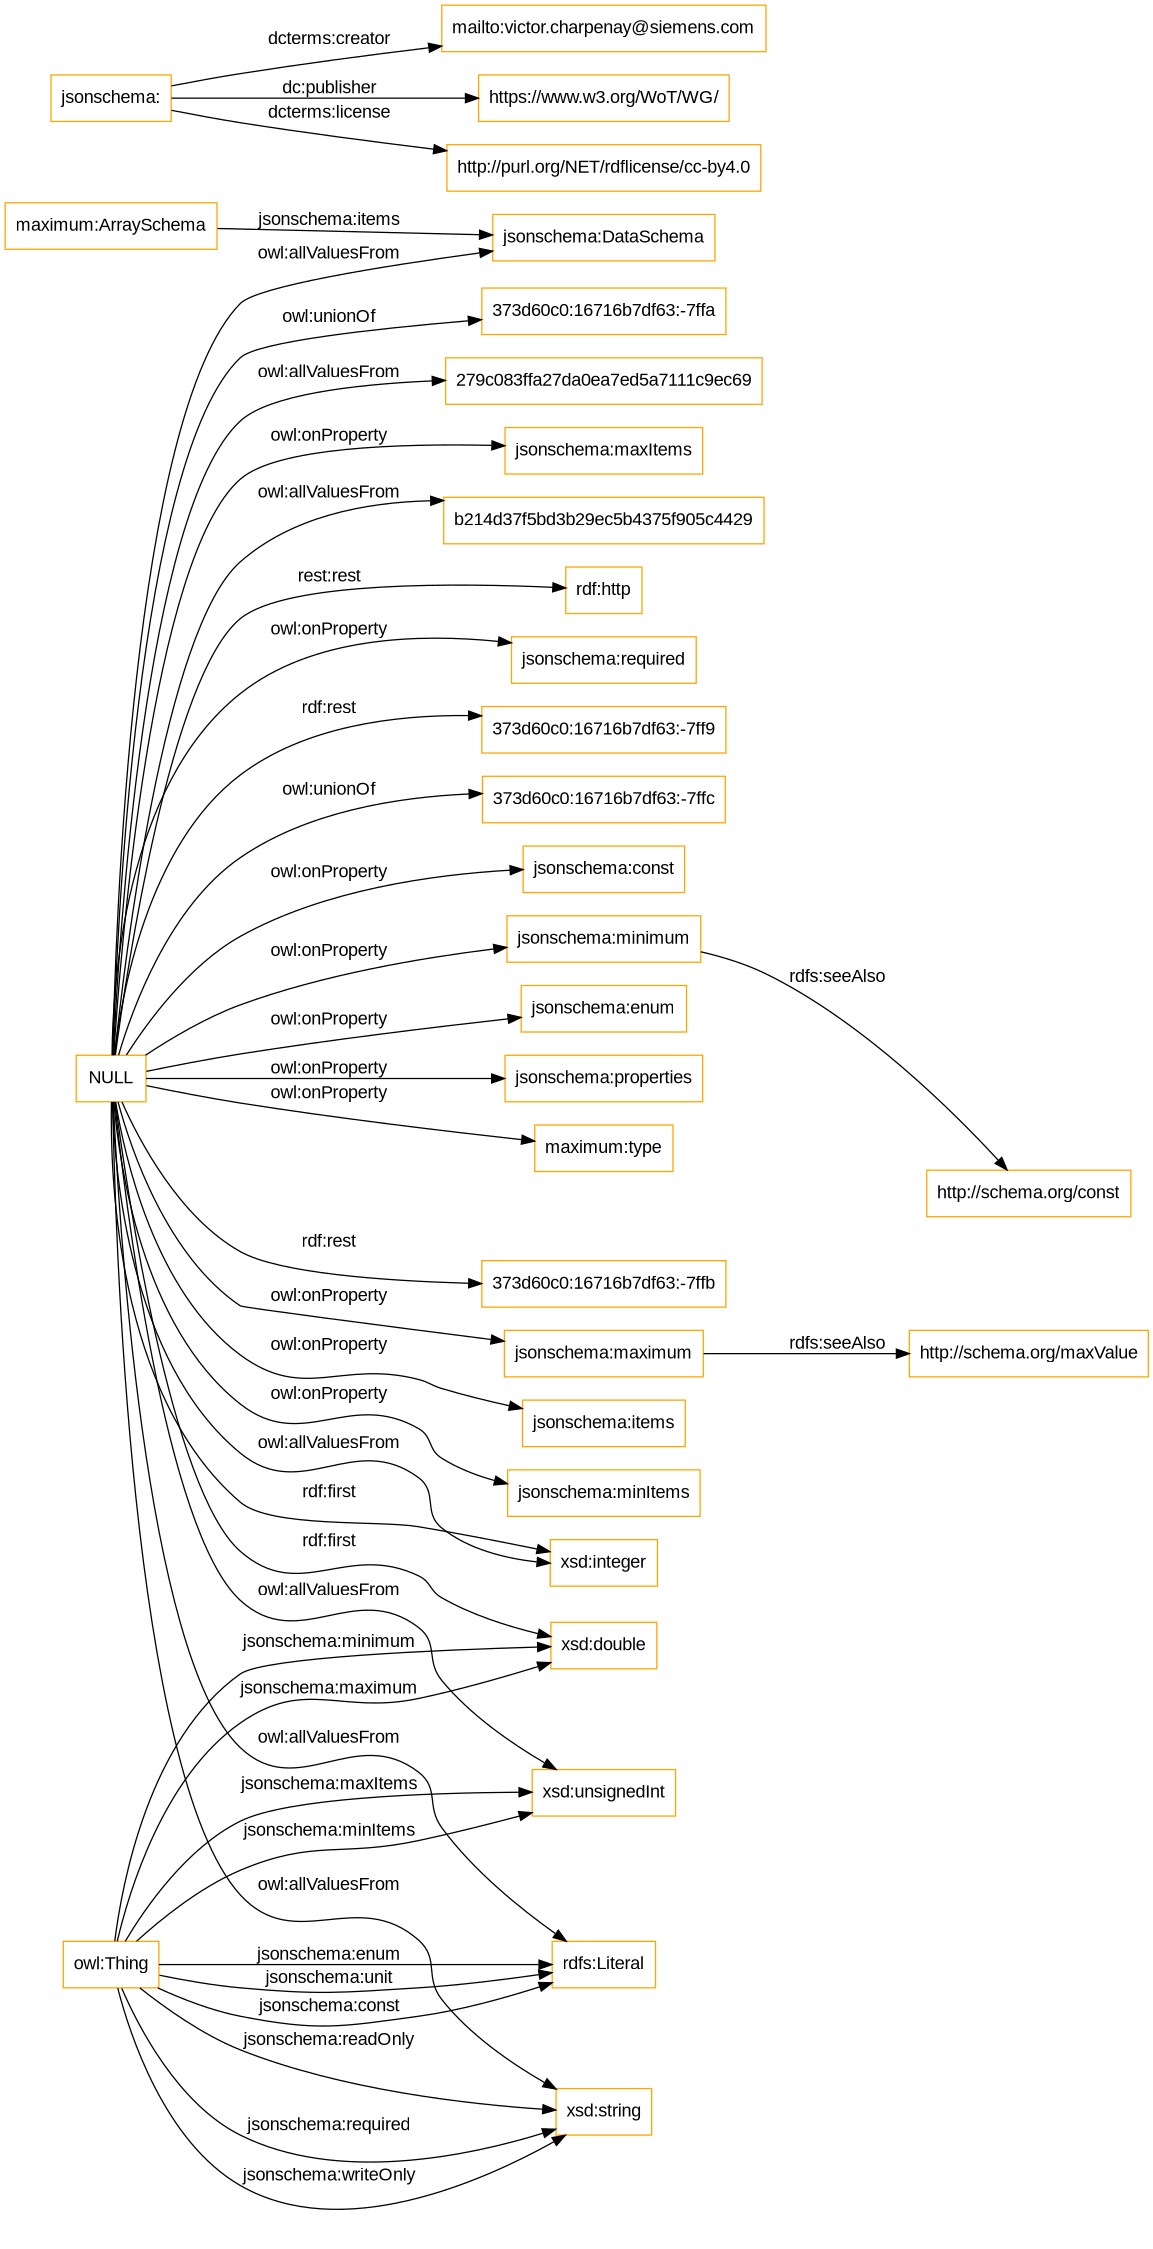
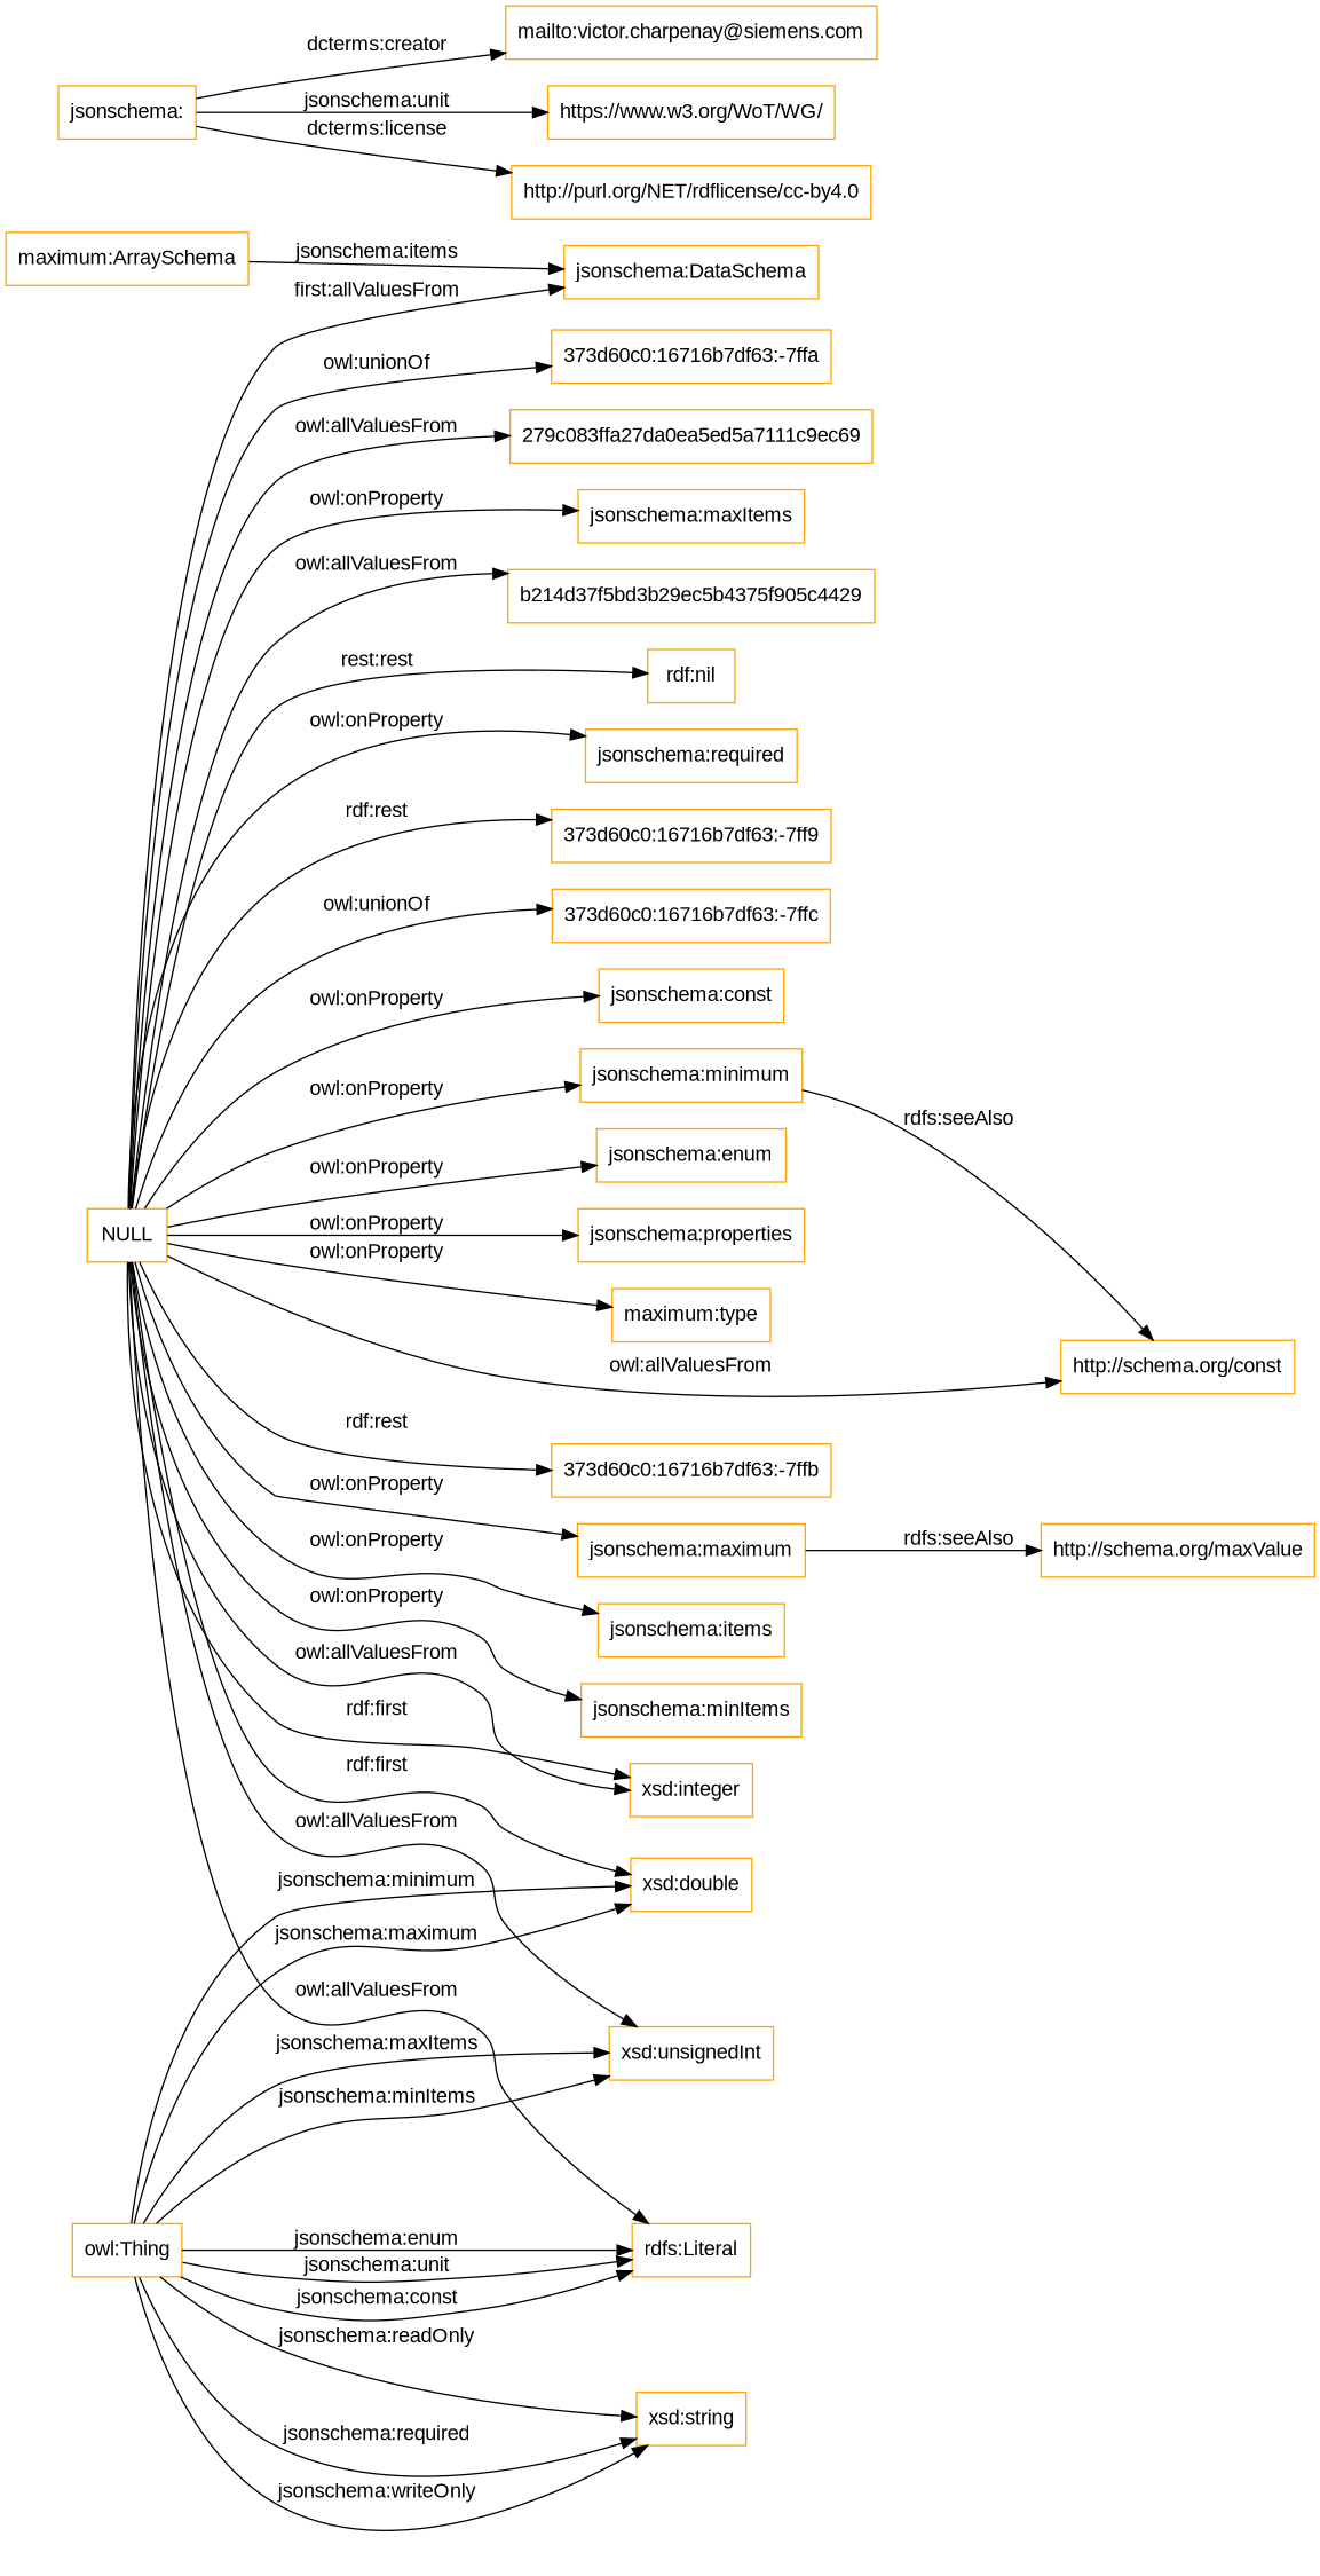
  digraph {
    fontname="Liberation Sans"
    rankdir=LR
    node [color=orange fontname="Liberation Sans" shape=rectangle]
    edge [fontname="Liberation Sans"]
    n1 [label="maximum:ArraySchema"]
    "jsonschema:DataSchema"
    NULL
    "373d60c0:16716b7df63:-7ffb"
    "jsonschema:maximum"
    "jsonschema:items"
    "jsonschema:minItems"
    "xsd:integer"
    "xsd:unsignedInt"
    "373d60c0:16716b7df63:-7ffa"
-   "279c083ffa27da0ea7ed5a7111c9ec69"
+   "279c083ffa27da0ea7ed5a7111c9ec69" [label="279c083ffa27da0ea5ed5a7111c9ec69"]
    "xsd:double"
    "jsonschema:maxItems"
    b214d37f5bd3b29ec5b4375f905c4429
-   "rdf:nil" [label="rdf:http"]
+   "rdf:nil"
    "jsonschema:required"
    "373d60c0:16716b7df63:-7ff9"
    "373d60c0:16716b7df63:-7ffc"
    "jsonschema:const"
    "rdfs:Literal"
    "jsonschema:minimum"
    "jsonschema:enum"
    "xsd:string"
    "jsonschema:properties"
    n25 [label="maximum:type"]
    "http://schema.org/maxValue"
    n27 [label="http://schema.org/const"]
    "jsonschema:"
    "mailto:victor.charpenay@siemens.com"
    "https://www.w3.org/WoT/WG/"
    "http://purl.org/NET/rdflicense/cc-by4.0"
    "owl:Thing"
    n1 -> "jsonschema:DataSchema" [label="jsonschema:items"]
-   NULL -> "jsonschema:DataSchema" [label="owl:allValuesFrom"]
+   NULL -> "jsonschema:DataSchema" [label="first:allValuesFrom"]
    NULL -> "373d60c0:16716b7df63:-7ffb" [label="rdf:rest"]
    NULL -> "jsonschema:maximum" [label="owl:onProperty"]
    NULL -> "jsonschema:items" [label="owl:onProperty"]
    NULL -> "jsonschema:minItems" [label="owl:onProperty"]
    NULL -> "xsd:integer" [label="owl:allValuesFrom"]
    NULL -> "xsd:integer" [label="rdf:first"]
    NULL -> "xsd:unsignedInt" [label="owl:allValuesFrom"]
    NULL -> "373d60c0:16716b7df63:-7ffa" [label="owl:unionOf"]
    NULL -> "279c083ffa27da0ea7ed5a7111c9ec69" [label="owl:allValuesFrom"]
    NULL -> "xsd:double" [label="rdf:first"]
    NULL -> "jsonschema:maxItems" [label="owl:onProperty"]
    NULL -> b214d37f5bd3b29ec5b4375f905c4429 [label="owl:allValuesFrom"]
    NULL -> "rdf:nil" [label="rest:rest"]
    NULL -> "jsonschema:required" [label="owl:onProperty"]
    NULL -> "373d60c0:16716b7df63:-7ff9" [label="rdf:rest"]
    NULL -> "373d60c0:16716b7df63:-7ffc" [label="owl:unionOf"]
    NULL -> "jsonschema:const" [label="owl:onProperty"]
    NULL -> "rdfs:Literal" [label="owl:allValuesFrom"]
    NULL -> "jsonschema:minimum" [label="owl:onProperty"]
    NULL -> "jsonschema:enum" [label="owl:onProperty"]
-   NULL -> "xsd:string" [label="owl:allValuesFrom"]
+   NULL -> n27 [label="owl:allValuesFrom"]
    NULL -> "jsonschema:properties" [label="owl:onProperty"]
    NULL -> n25 [label="owl:onProperty"]
    "jsonschema:maximum" -> "http://schema.org/maxValue" [label="rdfs:seeAlso"]
    "jsonschema:minimum" -> n27 [label="rdfs:seeAlso"]
    "jsonschema:" -> "mailto:victor.charpenay@siemens.com" [label="dcterms:creator"]
-   "jsonschema:" -> "https://www.w3.org/WoT/WG/" [label="dc:publisher"]
+   "jsonschema:" -> "https://www.w3.org/WoT/WG/" [label="jsonschema:unit"]
    "jsonschema:" -> "http://purl.org/NET/rdflicense/cc-by4.0" [label="dcterms:license"]
    "owl:Thing" -> "xsd:unsignedInt" [label="jsonschema:minItems"]
    "owl:Thing" -> "xsd:unsignedInt" [label="jsonschema:maxItems"]
    "owl:Thing" -> "xsd:double" [label="jsonschema:minimum"]
    "owl:Thing" -> "xsd:double" [label="jsonschema:maximum"]
    "owl:Thing" -> "rdfs:Literal" [label="jsonschema:unit"]
    "owl:Thing" -> "rdfs:Literal" [label="jsonschema:const"]
    "owl:Thing" -> "rdfs:Literal" [label="jsonschema:enum"]
    "owl:Thing" -> "xsd:string" [label="jsonschema:required"]
    "owl:Thing" -> "xsd:string" [label="jsonschema:writeOnly"]
    "owl:Thing" -> "xsd:string" [label="jsonschema:readOnly"]
  }
